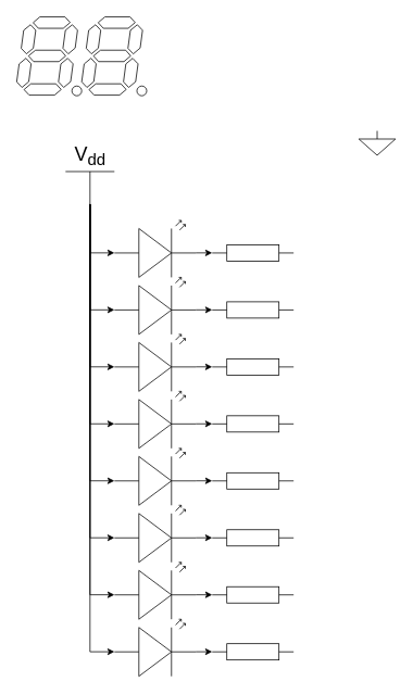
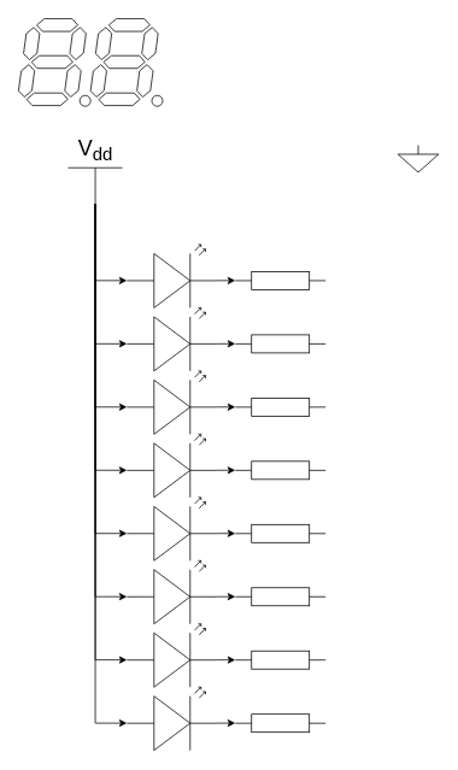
  <mxCell id="0" />
  <mxCell id="1" parent="0" />
  <mxCell id="2" value="" style="group" vertex="1" connectable="0" parent="1"><mxGeometry x="20" y="20" width="159.6" height="96.9" as="geometry" /></mxCell>
  <mxCell id="3" value="" style="verticalLabelPosition=bottom;shadow=0;dashed=0;align=center;html=1;verticalAlign=top;shape=mxgraph.electrical.opto_electronics.7_segment_display_with_dp;pointerEvents=1;" vertex="1" parent="2"><mxGeometry width="79.8" height="96.9" as="geometry" /></mxCell>
  <mxCell id="4" value="" style="verticalLabelPosition=bottom;shadow=0;dashed=0;align=center;html=1;verticalAlign=top;shape=mxgraph.electrical.opto_electronics.7_segment_display_with_dp;pointerEvents=1;" vertex="1" parent="2"><mxGeometry x="79.8" width="79.8" height="96.9" as="geometry" /></mxCell>
  <mxCell id="5" value="" style="pointerEvents=1;verticalLabelPosition=bottom;shadow=0;dashed=0;align=center;html=1;verticalAlign=top;shape=mxgraph.electrical.signal_sources.signal_ground;" vertex="1" parent="1"><mxGeometry x="440" y="160" width="45" height="30" as="geometry" /></mxCell>
  <mxCell id="6" style="edgeStyle=orthogonalEdgeStyle;rounded=0;orthogonalLoop=1;jettySize=auto;html=1;exitX=0.5;exitY=0;exitDx=0;exitDy=0;exitPerimeter=0;entryX=0;entryY=0.57;entryDx=0;entryDy=0;entryPerimeter=0;" edge="1" parent="1" source="14" target="34"><mxGeometry relative="1" as="geometry" /></mxCell>
  <mxCell id="7" style="edgeStyle=orthogonalEdgeStyle;rounded=0;orthogonalLoop=1;jettySize=auto;html=1;exitX=0.5;exitY=0;exitDx=0;exitDy=0;exitPerimeter=0;entryX=0;entryY=0.57;entryDx=0;entryDy=0;entryPerimeter=0;" edge="1" parent="1" source="14" target="30"><mxGeometry relative="1" as="geometry" /></mxCell>
  <mxCell id="8" style="edgeStyle=orthogonalEdgeStyle;rounded=0;orthogonalLoop=1;jettySize=auto;html=1;exitX=0.5;exitY=0;exitDx=0;exitDy=0;exitPerimeter=0;entryX=0;entryY=0.57;entryDx=0;entryDy=0;entryPerimeter=0;" edge="1" parent="1" source="14" target="25"><mxGeometry relative="1" as="geometry" /></mxCell>
  <mxCell id="9" style="edgeStyle=orthogonalEdgeStyle;rounded=0;orthogonalLoop=1;jettySize=auto;html=1;exitX=0.5;exitY=0;exitDx=0;exitDy=0;exitPerimeter=0;entryX=0;entryY=0.57;entryDx=0;entryDy=0;entryPerimeter=0;" edge="1" parent="1" source="14" target="21"><mxGeometry relative="1" as="geometry" /></mxCell>
  <mxCell id="10" style="edgeStyle=orthogonalEdgeStyle;rounded=0;orthogonalLoop=1;jettySize=auto;html=1;exitX=0.5;exitY=0;exitDx=0;exitDy=0;exitPerimeter=0;entryX=0;entryY=0.57;entryDx=0;entryDy=0;entryPerimeter=0;" edge="1" parent="1" source="14" target="53"><mxGeometry relative="1" as="geometry" /></mxCell>
  <mxCell id="11" style="edgeStyle=orthogonalEdgeStyle;rounded=0;orthogonalLoop=1;jettySize=auto;html=1;exitX=0.5;exitY=0;exitDx=0;exitDy=0;exitPerimeter=0;entryX=0;entryY=0.57;entryDx=0;entryDy=0;entryPerimeter=0;" edge="1" parent="1" source="14" target="49"><mxGeometry relative="1" as="geometry" /></mxCell>
  <mxCell id="12" style="edgeStyle=orthogonalEdgeStyle;rounded=0;orthogonalLoop=1;jettySize=auto;html=1;exitX=0.5;exitY=0;exitDx=0;exitDy=0;exitPerimeter=0;entryX=0;entryY=0.57;entryDx=0;entryDy=0;entryPerimeter=0;" edge="1" parent="1" source="14" target="44"><mxGeometry relative="1" as="geometry" /></mxCell>
  <mxCell id="13" style="edgeStyle=orthogonalEdgeStyle;rounded=0;orthogonalLoop=1;jettySize=auto;html=1;exitX=0.5;exitY=0;exitDx=0;exitDy=0;exitPerimeter=0;entryX=0;entryY=0.57;entryDx=0;entryDy=0;entryPerimeter=0;" edge="1" parent="1" source="14" target="40"><mxGeometry relative="1" as="geometry" /></mxCell>
- <mxCell id="14" value="V&lt;sub&gt;dd&lt;/sub&gt;" style="verticalLabelPosition=top;verticalAlign=bottom;shape=mxgraph.electrical.signal_sources.vdd;shadow=0;dashed=0;align=center;strokeWidth=1;fontSize=24;html=1;flipV=1;" vertex="1" parent="1"><mxGeometry x="80" y="210" width="60" height="40" as="geometry" /></mxCell>
+ <mxCell id="14" value="V&lt;sub&gt;dd&lt;/sub&gt;" style="verticalLabelPosition=top;verticalAlign=bottom;shape=mxgraph.electrical.signal_sources.vdd;shadow=0;dashed=0;align=center;strokeWidth=1;fontSize=24;html=1;flipV=1;" vertex="1" parent="1"><mxGeometry x="75" y="185" width="60" height="40" as="geometry" /></mxCell>
  <mxCell id="15" value="" style="group" vertex="1" connectable="0" parent="1"><mxGeometry x="140" y="270" width="220" height="560" as="geometry" /></mxCell>
  <mxCell id="16" value="" style="group" vertex="1" connectable="0" parent="15"><mxGeometry y="280" width="220" height="280" as="geometry" /></mxCell>
  <mxCell id="17" value="" style="group" vertex="1" connectable="0" parent="16"><mxGeometry width="220" height="140" as="geometry" /></mxCell>
  <mxCell id="18" value="" style="group" vertex="1" connectable="0" parent="17"><mxGeometry width="220" height="70" as="geometry" /></mxCell>
  <mxCell id="19" value="" style="pointerEvents=1;verticalLabelPosition=bottom;shadow=0;dashed=0;align=center;html=1;verticalAlign=top;shape=mxgraph.electrical.resistors.resistor_1;" vertex="1" parent="18"><mxGeometry x="120" y="30" width="100" height="20" as="geometry" /></mxCell>
  <mxCell id="20" style="edgeStyle=orthogonalEdgeStyle;rounded=0;orthogonalLoop=1;jettySize=auto;html=1;exitX=1;exitY=0.57;exitDx=0;exitDy=0;exitPerimeter=0;entryX=0;entryY=0.5;entryDx=0;entryDy=0;entryPerimeter=0;" edge="1" parent="18" source="21" target="19"><mxGeometry relative="1" as="geometry" /></mxCell>
  <mxCell id="21" value="" style="verticalLabelPosition=bottom;shadow=0;dashed=0;align=center;html=1;verticalAlign=top;shape=mxgraph.electrical.opto_electronics.led_2;pointerEvents=1;" vertex="1" parent="18"><mxGeometry width="100" height="70" as="geometry" /></mxCell>
  <mxCell id="22" value="" style="group" vertex="1" connectable="0" parent="17"><mxGeometry y="70" width="220" height="70" as="geometry" /></mxCell>
  <mxCell id="23" value="" style="pointerEvents=1;verticalLabelPosition=bottom;shadow=0;dashed=0;align=center;html=1;verticalAlign=top;shape=mxgraph.electrical.resistors.resistor_1;" vertex="1" parent="22"><mxGeometry x="120" y="30" width="100" height="20" as="geometry" /></mxCell>
  <mxCell id="24" style="edgeStyle=orthogonalEdgeStyle;rounded=0;orthogonalLoop=1;jettySize=auto;html=1;exitX=1;exitY=0.57;exitDx=0;exitDy=0;exitPerimeter=0;entryX=0;entryY=0.5;entryDx=0;entryDy=0;entryPerimeter=0;" edge="1" parent="22" source="25" target="23"><mxGeometry relative="1" as="geometry" /></mxCell>
  <mxCell id="25" value="" style="verticalLabelPosition=bottom;shadow=0;dashed=0;align=center;html=1;verticalAlign=top;shape=mxgraph.electrical.opto_electronics.led_2;pointerEvents=1;" vertex="1" parent="22"><mxGeometry width="100" height="70" as="geometry" /></mxCell>
  <mxCell id="26" value="" style="group" vertex="1" connectable="0" parent="16"><mxGeometry y="140" width="220" height="140" as="geometry" /></mxCell>
  <mxCell id="27" value="" style="group" vertex="1" connectable="0" parent="26"><mxGeometry width="220" height="70" as="geometry" /></mxCell>
  <mxCell id="28" value="" style="pointerEvents=1;verticalLabelPosition=bottom;shadow=0;dashed=0;align=center;html=1;verticalAlign=top;shape=mxgraph.electrical.resistors.resistor_1;" vertex="1" parent="27"><mxGeometry x="120" y="30" width="100" height="20" as="geometry" /></mxCell>
  <mxCell id="29" style="edgeStyle=orthogonalEdgeStyle;rounded=0;orthogonalLoop=1;jettySize=auto;html=1;exitX=1;exitY=0.57;exitDx=0;exitDy=0;exitPerimeter=0;entryX=0;entryY=0.5;entryDx=0;entryDy=0;entryPerimeter=0;" edge="1" parent="27" source="30" target="28"><mxGeometry relative="1" as="geometry" /></mxCell>
  <mxCell id="30" value="" style="verticalLabelPosition=bottom;shadow=0;dashed=0;align=center;html=1;verticalAlign=top;shape=mxgraph.electrical.opto_electronics.led_2;pointerEvents=1;" vertex="1" parent="27"><mxGeometry width="100" height="70" as="geometry" /></mxCell>
  <mxCell id="31" value="" style="group" vertex="1" connectable="0" parent="26"><mxGeometry y="70" width="220" height="70" as="geometry" /></mxCell>
  <mxCell id="32" value="" style="pointerEvents=1;verticalLabelPosition=bottom;shadow=0;dashed=0;align=center;html=1;verticalAlign=top;shape=mxgraph.electrical.resistors.resistor_1;" vertex="1" parent="31"><mxGeometry x="120" y="30" width="100" height="20" as="geometry" /></mxCell>
  <mxCell id="33" style="edgeStyle=orthogonalEdgeStyle;rounded=0;orthogonalLoop=1;jettySize=auto;html=1;exitX=1;exitY=0.57;exitDx=0;exitDy=0;exitPerimeter=0;entryX=0;entryY=0.5;entryDx=0;entryDy=0;entryPerimeter=0;" edge="1" parent="31" source="34" target="32"><mxGeometry relative="1" as="geometry" /></mxCell>
  <mxCell id="34" value="" style="verticalLabelPosition=bottom;shadow=0;dashed=0;align=center;html=1;verticalAlign=top;shape=mxgraph.electrical.opto_electronics.led_2;pointerEvents=1;" vertex="1" parent="31"><mxGeometry width="100" height="70" as="geometry" /></mxCell>
  <mxCell id="35" value="" style="group" vertex="1" connectable="0" parent="15"><mxGeometry width="220" height="280" as="geometry" /></mxCell>
  <mxCell id="36" value="" style="group" vertex="1" connectable="0" parent="35"><mxGeometry width="220" height="140" as="geometry" /></mxCell>
  <mxCell id="37" value="" style="group" vertex="1" connectable="0" parent="36"><mxGeometry width="220" height="70" as="geometry" /></mxCell>
  <mxCell id="38" value="" style="pointerEvents=1;verticalLabelPosition=bottom;shadow=0;dashed=0;align=center;html=1;verticalAlign=top;shape=mxgraph.electrical.resistors.resistor_1;" vertex="1" parent="37"><mxGeometry x="120" y="30" width="100" height="20" as="geometry" /></mxCell>
  <mxCell id="39" style="edgeStyle=orthogonalEdgeStyle;rounded=0;orthogonalLoop=1;jettySize=auto;html=1;exitX=1;exitY=0.57;exitDx=0;exitDy=0;exitPerimeter=0;entryX=0;entryY=0.5;entryDx=0;entryDy=0;entryPerimeter=0;" edge="1" parent="37" source="40" target="38"><mxGeometry relative="1" as="geometry" /></mxCell>
  <mxCell id="40" value="" style="verticalLabelPosition=bottom;shadow=0;dashed=0;align=center;html=1;verticalAlign=top;shape=mxgraph.electrical.opto_electronics.led_2;pointerEvents=1;" vertex="1" parent="37"><mxGeometry width="100" height="70" as="geometry" /></mxCell>
  <mxCell id="41" value="" style="group" vertex="1" connectable="0" parent="36"><mxGeometry y="70" width="220" height="70" as="geometry" /></mxCell>
  <mxCell id="42" value="" style="pointerEvents=1;verticalLabelPosition=bottom;shadow=0;dashed=0;align=center;html=1;verticalAlign=top;shape=mxgraph.electrical.resistors.resistor_1;" vertex="1" parent="41"><mxGeometry x="120" y="30" width="100" height="20" as="geometry" /></mxCell>
  <mxCell id="43" style="edgeStyle=orthogonalEdgeStyle;rounded=0;orthogonalLoop=1;jettySize=auto;html=1;exitX=1;exitY=0.57;exitDx=0;exitDy=0;exitPerimeter=0;entryX=0;entryY=0.5;entryDx=0;entryDy=0;entryPerimeter=0;" edge="1" parent="41" source="44" target="42"><mxGeometry relative="1" as="geometry" /></mxCell>
  <mxCell id="44" value="" style="verticalLabelPosition=bottom;shadow=0;dashed=0;align=center;html=1;verticalAlign=top;shape=mxgraph.electrical.opto_electronics.led_2;pointerEvents=1;" vertex="1" parent="41"><mxGeometry width="100" height="70" as="geometry" /></mxCell>
  <mxCell id="45" value="" style="group" vertex="1" connectable="0" parent="35"><mxGeometry y="140" width="220" height="140" as="geometry" /></mxCell>
  <mxCell id="46" value="" style="group" vertex="1" connectable="0" parent="45"><mxGeometry width="220" height="70" as="geometry" /></mxCell>
  <mxCell id="47" value="" style="pointerEvents=1;verticalLabelPosition=bottom;shadow=0;dashed=0;align=center;html=1;verticalAlign=top;shape=mxgraph.electrical.resistors.resistor_1;" vertex="1" parent="46"><mxGeometry x="120" y="30" width="100" height="20" as="geometry" /></mxCell>
  <mxCell id="48" style="edgeStyle=orthogonalEdgeStyle;rounded=0;orthogonalLoop=1;jettySize=auto;html=1;exitX=1;exitY=0.57;exitDx=0;exitDy=0;exitPerimeter=0;entryX=0;entryY=0.5;entryDx=0;entryDy=0;entryPerimeter=0;" edge="1" parent="46" source="49" target="47"><mxGeometry relative="1" as="geometry" /></mxCell>
  <mxCell id="49" value="" style="verticalLabelPosition=bottom;shadow=0;dashed=0;align=center;html=1;verticalAlign=top;shape=mxgraph.electrical.opto_electronics.led_2;pointerEvents=1;" vertex="1" parent="46"><mxGeometry width="100" height="70" as="geometry" /></mxCell>
  <mxCell id="50" value="" style="group" vertex="1" connectable="0" parent="45"><mxGeometry y="70" width="220" height="70" as="geometry" /></mxCell>
  <mxCell id="51" value="" style="pointerEvents=1;verticalLabelPosition=bottom;shadow=0;dashed=0;align=center;html=1;verticalAlign=top;shape=mxgraph.electrical.resistors.resistor_1;" vertex="1" parent="50"><mxGeometry x="120" y="30" width="100" height="20" as="geometry" /></mxCell>
  <mxCell id="52" style="edgeStyle=orthogonalEdgeStyle;rounded=0;orthogonalLoop=1;jettySize=auto;html=1;exitX=1;exitY=0.57;exitDx=0;exitDy=0;exitPerimeter=0;entryX=0;entryY=0.5;entryDx=0;entryDy=0;entryPerimeter=0;" edge="1" parent="50" source="53" target="51"><mxGeometry relative="1" as="geometry" /></mxCell>
  <mxCell id="53" value="" style="verticalLabelPosition=bottom;shadow=0;dashed=0;align=center;html=1;verticalAlign=top;shape=mxgraph.electrical.opto_electronics.led_2;pointerEvents=1;" vertex="1" parent="50"><mxGeometry width="100" height="70" as="geometry" /></mxCell>
